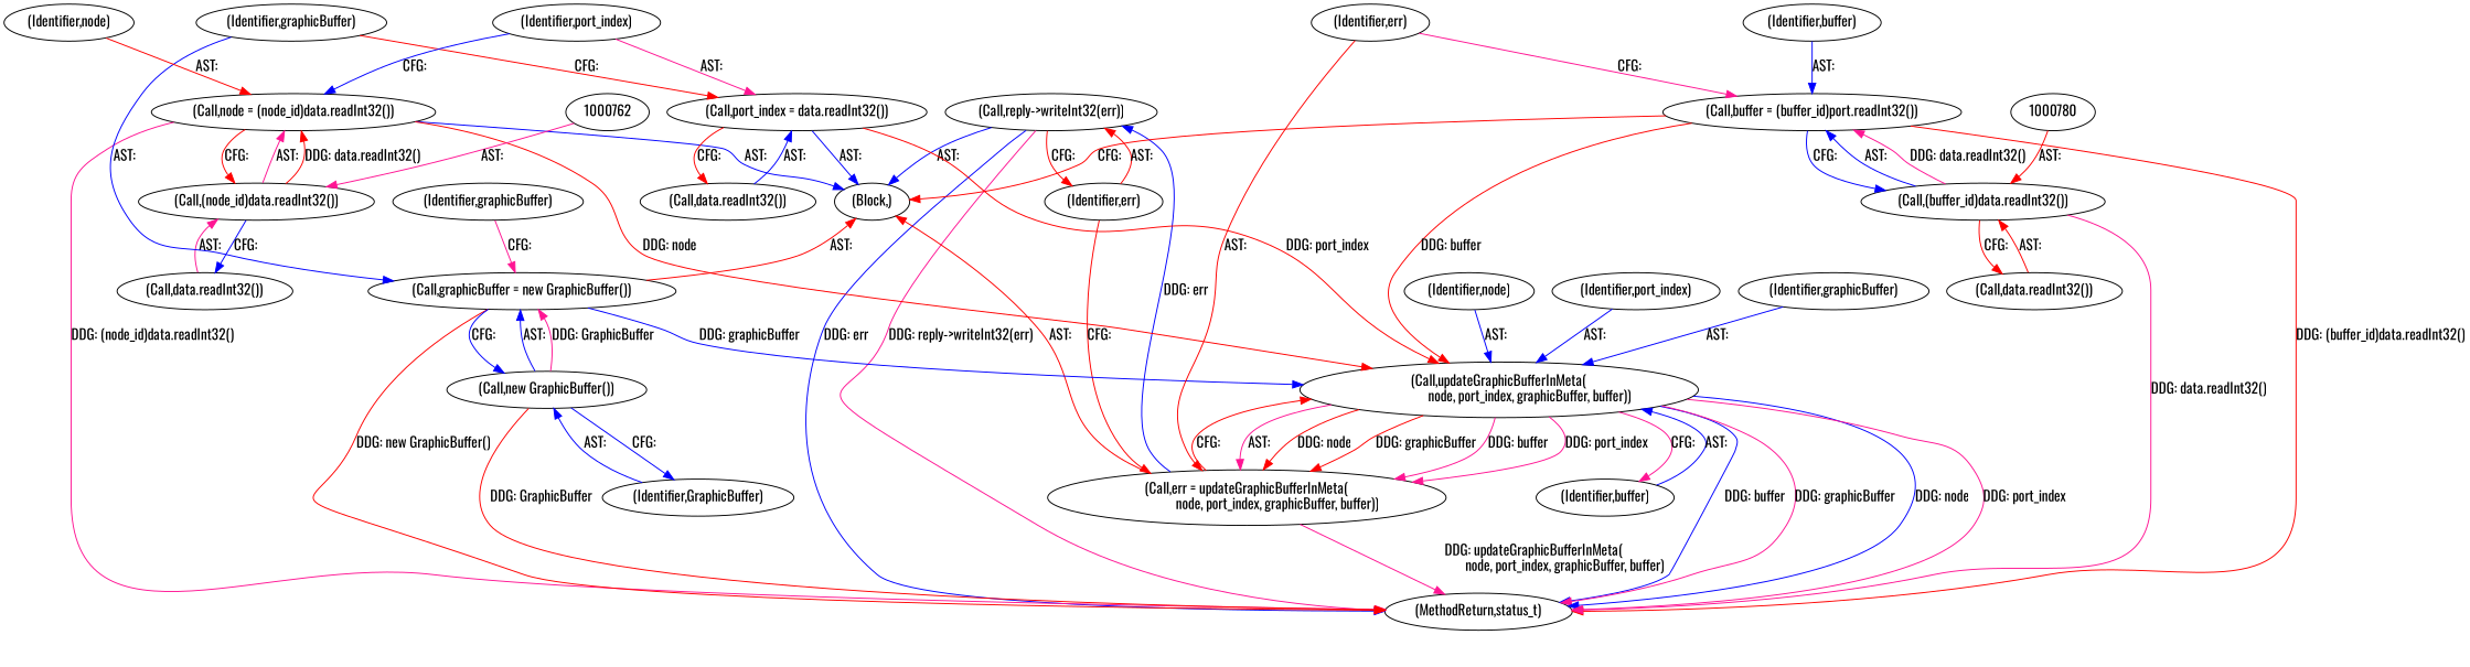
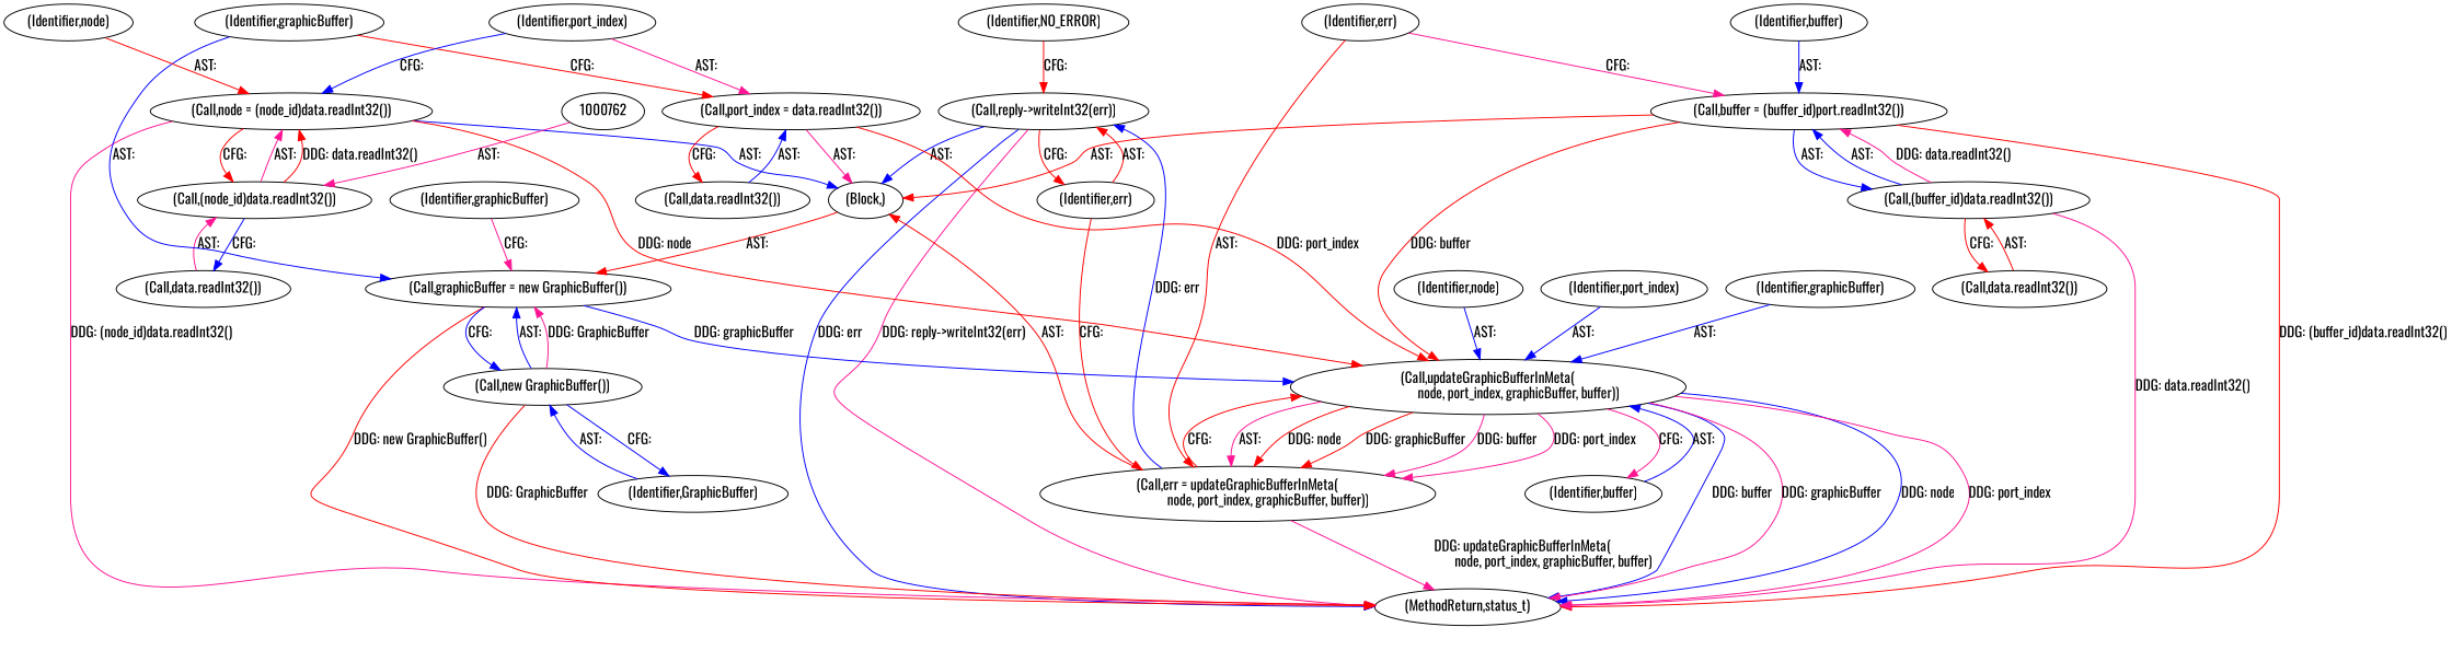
  digraph {
    fontname=Oswald
    node [fontname=Oswald]
    edge [color=red fontname=Oswald]
    n1 [label="(Call,reply->writeInt32(err))"]
    n2 [label="(MethodReturn,status_t)"]
    n3 [label="(Block,)"]
    n4 [label="(Identifier,err)"]
    n5 [label="(Call,err = updateGraphicBufferInMeta(\n                    node, port_index, graphicBuffer, buffer))"]
    n6 [label="(Call,updateGraphicBufferInMeta(\n                    node, port_index, graphicBuffer, buffer))"]
    n7 [label="(Identifier,buffer)"]
    n8 [label="(Call,node = (node_id)data.readInt32())"]
    n9 [label="(Call,(node_id)data.readInt32())"]
    n10 [label="(Call,data.readInt32())"]
    n11 [label="(Call,port_index = data.readInt32())"]
    n12 [label="(Call,data.readInt32())"]
    n13 [label="(Call,graphicBuffer = new GraphicBuffer())"]
    n14 [label="(Call,new GraphicBuffer())"]
    n15 [label="(Identifier,GraphicBuffer)"]
    n16 [label="(Call,buffer = (buffer_id)port.readInt32())"]
    n17 [label="(Call,(buffer_id)data.readInt32())"]
    n18 [label="(Call,data.readInt32())"]
    n19 [label="(Identifier,node)"]
    n20 [label="(Identifier,buffer)"]
    n21 [label="(Identifier,port_index)"]
    n22 [label="(Identifier,graphicBuffer)"]
    n23 [label="(Identifier,graphicBuffer)"]
    n24 [label="(Identifier,err)"]
    n25 [label="(Identifier,port_index)"]
    n26 [label="(Identifier,graphicBuffer)"]
    n27 [label="(Identifier,node)"]
+   n28 [label="(Identifier,NO_ERROR)"]
    1000762
-   1000780
    n1 -> n2 [color=blue label="DDG: err"]
    n1 -> n2 [color=deeppink label="DDG: reply->writeInt32(err)"]
    n1 -> n3 [color=blue label="AST: "]
    n1 -> n4 [label="CFG: "]
    n4 -> n1 [label="AST: "]
    n4 -> n5 [label="CFG: "]
    n5 -> n1 [color=blue label="DDG: err"]
    n5 -> n2 [color=deeppink label="DDG: updateGraphicBufferInMeta(\n                    node, port_index, graphicBuffer, buffer)"]
    n5 -> n3 [label="AST: "]
    n5 -> n6 [label="CFG: "]
    n6 -> n2 [color=blue label="DDG: buffer"]
    n6 -> n2 [color=deeppink label="DDG: graphicBuffer"]
    n6 -> n2 [color=blue label="DDG: node"]
    n6 -> n2 [color=deeppink label="DDG: port_index"]
    n6 -> n5 [color=deeppink label="AST: "]
    n6 -> n5 [label="DDG: node"]
    n6 -> n5 [color=deeppink label="DDG: port_index"]
    n6 -> n5 [label="DDG: graphicBuffer"]
    n6 -> n5 [color=deeppink label="DDG: buffer"]
    n6 -> n7 [color=deeppink label="CFG: "]
    n7 -> n6 [color=blue label="AST: "]
    n8 -> n2 [color=deeppink label="DDG: (node_id)data.readInt32()"]
    n8 -> n3 [color=blue label="AST: "]
    n8 -> n6 [label="DDG: node"]
    n8 -> n9 [label="CFG: "]
    n9 -> n8 [color=deeppink label="AST: "]
    n9 -> n8 [label="DDG: data.readInt32()"]
    n9 -> n10 [color=blue label="CFG: "]
    n10 -> n9 [color=deeppink label="AST: "]
-   n11 -> n3 [color=blue label="AST: "]
+   n11 -> n3 [color=deeppink label="AST: "]
    n11 -> n6 [label="DDG: port_index"]
    n11 -> n12 [label="CFG: "]
    n12 -> n11 [color=blue label="AST: "]
    n13 -> n2 [label="DDG: new GraphicBuffer()"]
-   n13 -> n3 [label="AST: "]
+   n3 -> n13 [label="AST: "]
    n13 -> n6 [color=blue label="DDG: graphicBuffer"]
    n13 -> n14 [color=blue label="CFG: "]
    n14 -> n2 [label="DDG: GraphicBuffer"]
    n14 -> n13 [color=blue label="AST: "]
    n14 -> n13 [color=deeppink label="DDG: GraphicBuffer"]
    n14 -> n15 [color=blue label="CFG: "]
    n15 -> n14 [color=blue label="AST: "]
    n16 -> n2 [label="DDG: (buffer_id)data.readInt32()"]
-   n16 -> n3 [label="CFG: "]
+   n16 -> n3 [label="AST: "]
    n16 -> n6 [label="DDG: buffer"]
-   n16 -> n17 [color=blue label="CFG: "]
+   n16 -> n17 [color=blue label="AST: "]
    n17 -> n2 [color=deeppink label="DDG: data.readInt32()"]
    n17 -> n16 [color=blue label="AST: "]
    n17 -> n16 [color=deeppink label="DDG: data.readInt32()"]
    n17 -> n18 [label="CFG: "]
    n18 -> n17 [label="AST: "]
    n19 -> n6 [color=blue label="AST: "]
    n20 -> n16 [color=blue label="AST: "]
    n21 -> n6 [color=blue label="AST: "]
    n22 -> n13 [color=deeppink label="CFG: "]
    n23 -> n11 [label="CFG: "]
    n23 -> n13 [color=blue label="AST: "]
    n24 -> n5 [label="AST: "]
    n24 -> n16 [color=deeppink label="CFG: "]
    n25 -> n8 [color=blue label="CFG: "]
    n25 -> n11 [color=deeppink label="AST: "]
    n26 -> n6 [color=blue label="AST: "]
    n27 -> n8 [label="AST: "]
+   n28 -> n1 [label="CFG: "]
    1000762 -> n9 [color=deeppink label="AST: "]
-   1000780 -> n17 [label="AST: "]
  }
